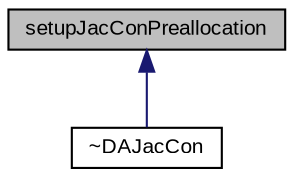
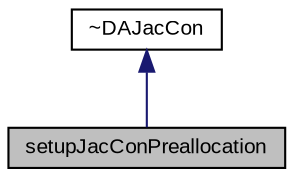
  digraph {
    rankdir=TB
    fontname="Liberation Sans"
    node [color=black fontname="Liberation Sans" fontsize=10 shape=record]
    n1 [fillcolor=grey75 fontcolor=black height=0.2 label=setupJacConPreallocation style=filled width=0.4]
    n2 [height=0.2 label="~DAJacCon" width=0.4]
-   n1 -> n2 [color=midnightblue dir=back fontname="Liberation Sans" fontsize=10 labelfontname=Helvetica labelfontsize=10 style=solid]
+   n2 -> n1 [color=midnightblue dir=back fontname="Liberation Sans" fontsize=10 labelfontname=Helvetica labelfontsize=10 style=solid]
  }
